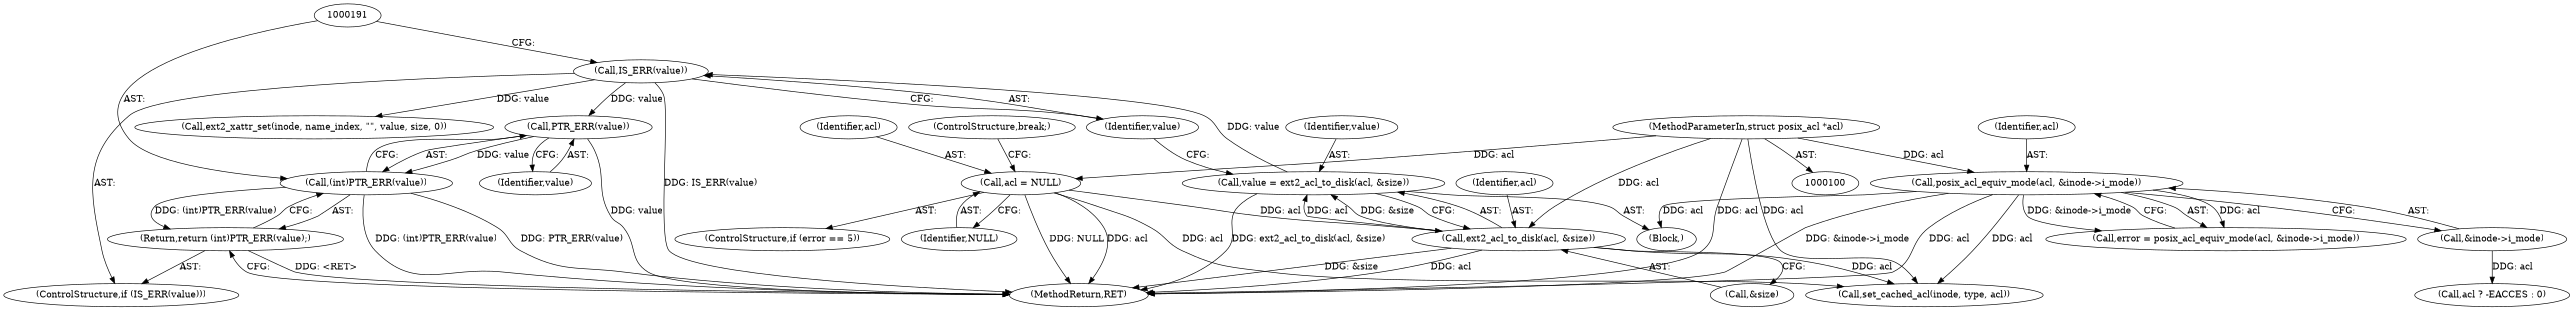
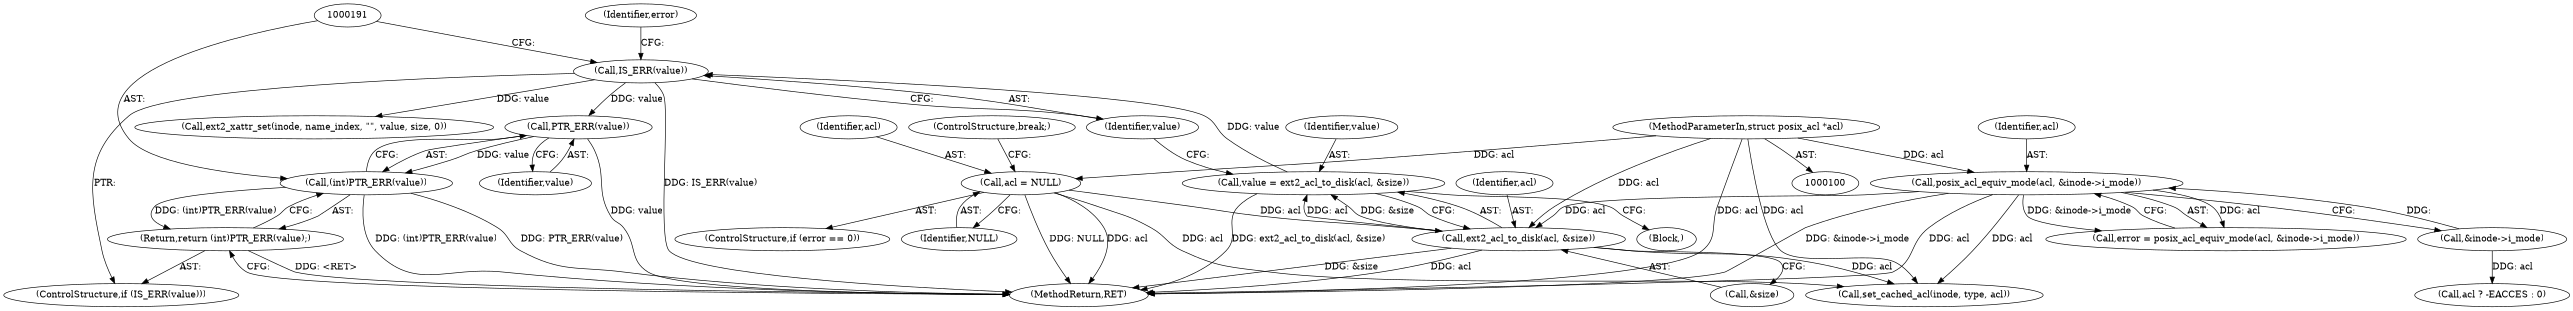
  digraph {
    n1 [label="(Call,PTR_ERR(value))"]
    n2 [label="(Call,(int)PTR_ERR(value))"]
    n3 [label="(Identifier,value)"]
    n4 [label="(MethodReturn,RET)"]
    n5 [label="(Return,return (int)PTR_ERR(value);)"]
    n6 [label="(Call,IS_ERR(value))"]
    n7 [label="(Call,ext2_xattr_set(inode, name_index, \"\", value, size, 0))"]
    n8 [label="(Identifier,value)"]
    n9 [label="(ControlStructure,if (IS_ERR(value)))"]
    n10 [label="(Call,value = ext2_acl_to_disk(acl, &size))"]
    n11 [label="(Call,ext2_acl_to_disk(acl, &size))"]
    n12 [label="(Block,)"]
    n13 [label="(Call,set_cached_acl(inode, type, acl))"]
    n14 [label="(Call,&size)"]
    n15 [label="(Call,acl = NULL)"]
    n16 [label="(Identifier,NULL)"]
-   n17 [label="(ControlStructure,if (error == 5))"]
+   n17 [label="(ControlStructure,if (error == 0))"]
    n18 [label="(MethodParameterIn,struct posix_acl *acl)"]
    n19 [label="(Call,posix_acl_equiv_mode(acl, &inode->i_mode))"]
    1000100
    n21 [label="(Call,&inode->i_mode)"]
    n22 [label="(Call,error = posix_acl_equiv_mode(acl, &inode->i_mode))"]
    n23 [label="(Call,acl ? -EACCES : 0)"]
+   n24 [label="(Identifier,error)"]
    n25 [label="(Identifier,acl)"]
    n26 [label="(Identifier,acl)"]
    n27 [label="(Identifier,value)"]
    n28 [label="(ControlStructure,break;)"]
    n29 [label="(Identifier,acl)"]
    1000191
    n1 -> n2 [label="AST: "]
    n1 -> n2 [label="DDG: value"]
    n1 -> n3 [label="CFG: "]
    n1 -> n4 [label="DDG: value"]
    n2 -> n1 [label="CFG: "]
    n2 -> n4 [label="DDG: (int)PTR_ERR(value)"]
    n2 -> n4 [label="DDG: PTR_ERR(value)"]
    n2 -> n5 [label="AST: "]
    n2 -> n5 [label="DDG: (int)PTR_ERR(value)"]
    n3 -> n1 [label="AST: "]
    n4 -> n5 [label="CFG: "]
    n5 -> n2 [label="CFG: "]
    n5 -> n4 [label="DDG: <RET>"]
    n5 -> n9 [label="AST: "]
    n6 -> n1 [label="DDG: value"]
    n6 -> n4 [label="DDG: IS_ERR(value)"]
    n6 -> n7 [label="DDG: value"]
    n6 -> n8 [label="CFG: "]
-   n6 -> n9 [label="AST: "]
+   n6 -> n9 [label="PTR: "]
    n8 -> n6 [label="AST: "]
    n8 -> n10 [label="CFG: "]
    n10 -> n4 [label="DDG: ext2_acl_to_disk(acl, &size)"]
    n10 -> n6 [label="DDG: value"]
    n10 -> n11 [label="CFG: "]
-   n10 -> n12 [label="AST: "]
+   n10 -> n12 [label="CFG: "]
    n11 -> n4 [label="DDG: &size"]
    n11 -> n4 [label="DDG: acl"]
    n11 -> n10 [label="AST: "]
    n11 -> n10 [label="DDG: acl"]
    n11 -> n10 [label="DDG: &size"]
    n11 -> n13 [label="DDG: acl"]
    n11 -> n14 [label="CFG: "]
    n14 -> n11 [label="AST: "]
    n15 -> n4 [label="DDG: NULL"]
    n15 -> n4 [label="DDG: acl"]
    n15 -> n11 [label="DDG: acl"]
    n15 -> n13 [label="DDG: acl"]
    n15 -> n16 [label="CFG: "]
    n15 -> n17 [label="AST: "]
    n16 -> n15 [label="AST: "]
    n18 -> n4 [label="DDG: acl"]
    n18 -> n11 [label="DDG: acl"]
    n18 -> n13 [label="DDG: acl"]
    n18 -> n15 [label="DDG: acl"]
    n18 -> n19 [label="DDG: acl"]
    n18 -> 1000100 [label="AST: "]
    n19 -> n4 [label="DDG: acl"]
    n19 -> n4 [label="DDG: &inode->i_mode"]
-   n19 -> n12 [label="DDG: acl"]
+   n19 -> n11 [label="DDG: acl"]
    n19 -> n13 [label="DDG: acl"]
    n19 -> n21 [label="CFG: "]
    n19 -> n22 [label="AST: "]
    n19 -> n22 [label="DDG: acl"]
    n19 -> n22 [label="DDG: &inode->i_mode"]
-   n21 -> n19 [label="AST: "]
+   n21 -> n19 [label="DDG: "]
    n21 -> n23 [label="DDG: acl"]
    n22 -> n19 [label="CFG: "]
+   n24 -> n6 [label="CFG: "]
    n25 -> n15 [label="AST: "]
    n26 -> n19 [label="AST: "]
    n27 -> n10 [label="AST: "]
    n28 -> n15 [label="CFG: "]
    n29 -> n11 [label="AST: "]
    1000191 -> n2 [label="AST: "]
    1000191 -> n6 [label="CFG: "]
  }
